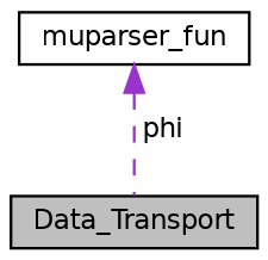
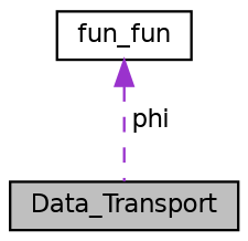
  digraph {
    fontname="DejaVu Sans"
    node [color=black fontname="DejaVu Sans" fontsize=10 shape=record style=filled]
    n1 [fillcolor=grey75 fontcolor=black height=0.2 label=Data_Transport width=0.4]
-   n2 [fillcolor=white height=0.2 label=muparser_fun width=0.4]
+   n2 [fillcolor=white height=0.2 label=fun_fun width=0.4]
    n2 -> n1 [color=darkorchid3 dir=back fontname="DejaVu Sans" fontsize=10 label=" phi" labelfontname=Helvetica labelfontsize=10 style=dashed]
  }
